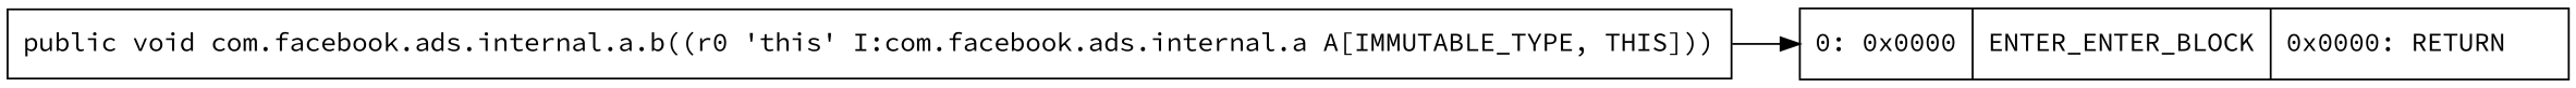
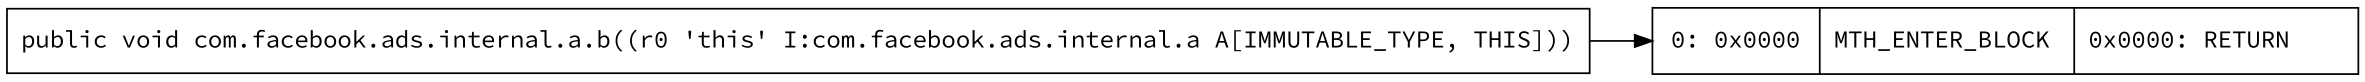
  digraph {
    rankdir=LR
    fontname="Source Code Pro"
    node [shape=record fontname="Source Code Pro"]
-   n1 [label="{0\:\ 0x0000|ENTER_ENTER_BLOCK\l|0x0000: RETURN   \l}"]
+   n1 [label="{0\:\ 0x0000|MTH_ENTER_BLOCK\l|0x0000: RETURN   \l}"]
    n2 [label="{public void com.facebook.ads.internal.a.b((r0 'this' I:com.facebook.ads.internal.a A[IMMUTABLE_TYPE, THIS])) }"]
    n2 -> n1 [fontname="Source Code Pro"]
  }
